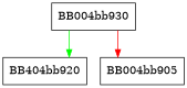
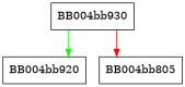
  digraph {
    splines=ortho
    node [shape=box]
    n1 [label=BB004bb930]
-   BB004bb920 [label=BB404bb920]
-   BB004bb905
+   BB004bb920
+   BB004bb905 [label=BB004bb805]
    n1 -> BB004bb920 [color=green]
    n1 -> BB004bb905 [color=red]
  }
